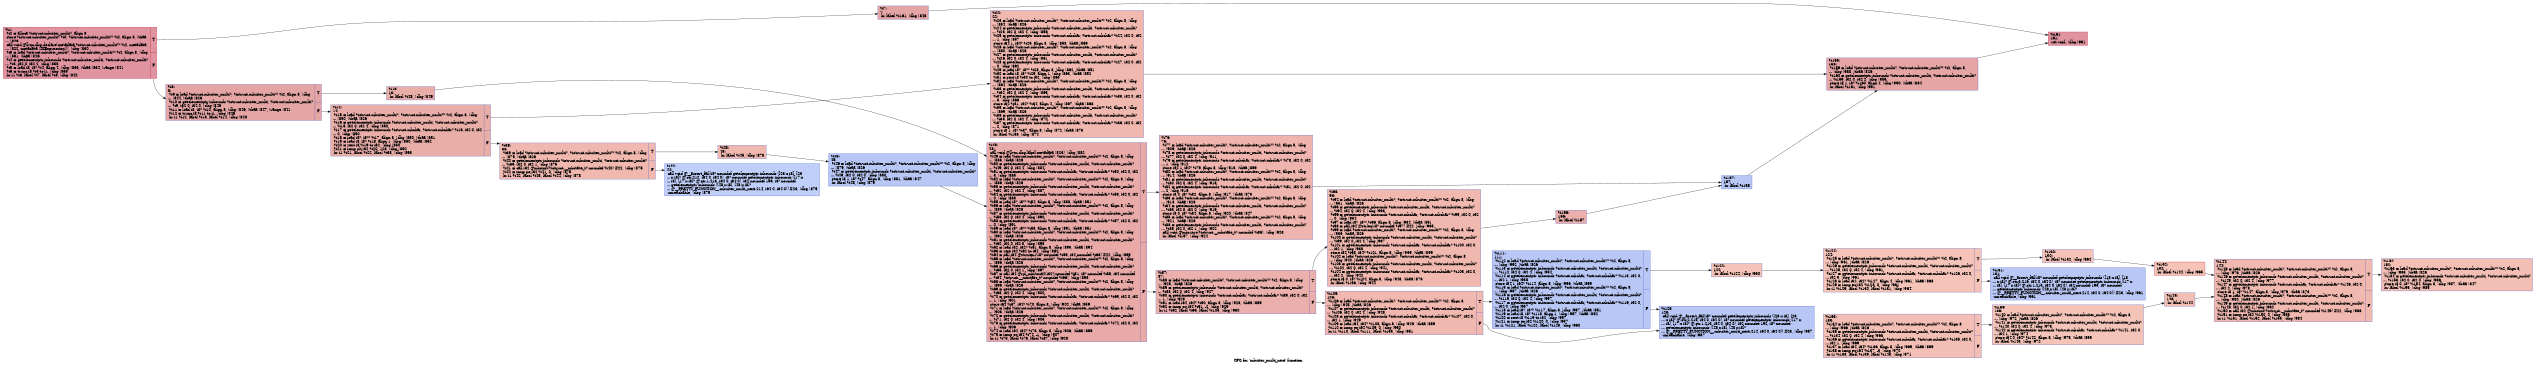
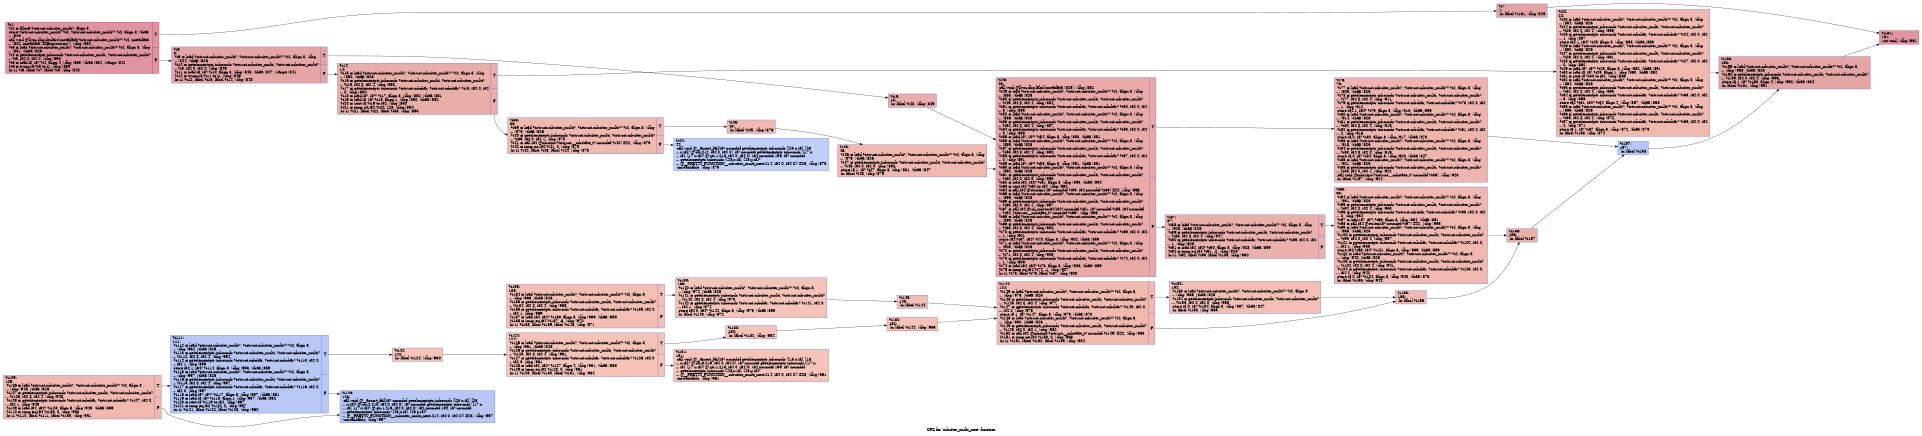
  digraph {
    label="CFG for 'mbuiter_multi_next' function"
    rankdir=LR
    node [color="#3d50c3ff" fillcolor="#dc5d4a70" shape=record style=filled]
    n1 [color="#b70d28ff" fillcolor="#b70d2870" label="{%1:\l  %2 = alloca %struct.mbuiter_multi*, align 8\l  store %struct.mbuiter_multi* %0, %struct.mbuiter_multi** %2, align 8, !tbaa\l... !826\l  call void @llvm.dbg.declare(metadata %struct.mbuiter_multi** %2, metadata\l... !822, metadata !DIExpression()), !dbg !830\l  %3 = load %struct.mbuiter_multi*, %struct.mbuiter_multi** %2, align 8, !dbg\l... !831, !tbaa !826\l  %4 = getelementptr inbounds %struct.mbuiter_multi, %struct.mbuiter_multi*\l... %3, i32 0, i32 2, !dbg !833\l  %5 = load i8, i8* %4, align 4, !dbg !833, !tbaa !834, !range !841\l  %6 = trunc i8 %5 to i1, !dbg !833\l  br i1 %6, label %7, label %8, !dbg !842\l|{<s0>T|<s1>F}}"]
    n2 [fillcolor="#c5333470" label="{%7:\l7:                                                \l  br label %161, !dbg !843\l}"]
    n3 [fillcolor="#c5333470" label="{%8:\l8:                                                \l  %9 = load %struct.mbuiter_multi*, %struct.mbuiter_multi** %2, align 8, !dbg\l... !844, !tbaa !826\l  %10 = getelementptr inbounds %struct.mbuiter_multi, %struct.mbuiter_multi*\l... %9, i32 0, i32 0, !dbg !846\l  %11 = load i8, i8* %10, align 8, !dbg !846, !tbaa !847, !range !841\l  %12 = trunc i8 %11 to i1, !dbg !846\l  br i1 %12, label %13, label %14, !dbg !848\l|{<s0>T|<s1>F}}"]
    n4 [color="#b70d28ff" fillcolor="#b70d2870" label="{%161:\l161:                                              \l  ret void, !dbg !991\l}"]
    n5 [fillcolor="#d0473d70" label="{%13:\l13:                                               \l  br label %48, !dbg !849\l}"]
    n6 [fillcolor="#d0473d70" label="{%14:\l14:                                               \l  %15 = load %struct.mbuiter_multi*, %struct.mbuiter_multi** %2, align 8, !dbg\l... !850, !tbaa !826\l  %16 = getelementptr inbounds %struct.mbuiter_multi, %struct.mbuiter_multi*\l... %15, i32 0, i32 4, !dbg !850\l  %17 = getelementptr inbounds %struct.mbchar, %struct.mbchar* %16, i32 0, i32\l... 0, !dbg !850\l  %18 = load i8*, i8** %17, align 8, !dbg !850, !tbaa !851\l  %19 = load i8, i8* %18, align 1, !dbg !850, !tbaa !852\l  %20 = zext i8 %19 to i32, !dbg !850\l  %21 = icmp slt i32 %20, 128, !dbg !850\l  br i1 %21, label %22, label %38, !dbg !853\l|{<s0>T|<s1>F}}"]
    n7 [fillcolor="#ca3b3770" label="{%48:\l48:                                               \l  call void @llvm.dbg.label(metadata !823), !dbg !882\l  %49 = load %struct.mbuiter_multi*, %struct.mbuiter_multi** %2, align 8, !dbg\l... !883, !tbaa !826\l  %50 = getelementptr inbounds %struct.mbuiter_multi, %struct.mbuiter_multi*\l... %49, i32 0, i32 4, !dbg !884\l  %51 = getelementptr inbounds %struct.mbchar, %struct.mbchar* %50, i32 0, i32\l... 3, !dbg !885\l  %52 = load %struct.mbuiter_multi*, %struct.mbuiter_multi** %2, align 8, !dbg\l... !886, !tbaa !826\l  %53 = getelementptr inbounds %struct.mbuiter_multi, %struct.mbuiter_multi*\l... %52, i32 0, i32 4, !dbg !887\l  %54 = getelementptr inbounds %struct.mbchar, %struct.mbchar* %53, i32 0, i32\l... 0, !dbg !888\l  %55 = load i8*, i8** %54, align 8, !dbg !888, !tbaa !851\l  %56 = load %struct.mbuiter_multi*, %struct.mbuiter_multi** %2, align 8, !dbg\l... !889, !tbaa !826\l  %57 = getelementptr inbounds %struct.mbuiter_multi, %struct.mbuiter_multi*\l... %56, i32 0, i32 4, !dbg !890\l  %58 = getelementptr inbounds %struct.mbchar, %struct.mbchar* %57, i32 0, i32\l... 0, !dbg !891\l  %59 = load i8*, i8** %58, align 8, !dbg !891, !tbaa !851\l  %60 = load %struct.mbuiter_multi*, %struct.mbuiter_multi** %2, align 8, !dbg\l... !892, !tbaa !826\l  %61 = getelementptr inbounds %struct.mbuiter_multi, %struct.mbuiter_multi*\l... %60, i32 0, i32 3, !dbg !893\l  %62 = load i32, i32* %61, align 8, !dbg !893, !tbaa !894\l  %63 = zext i32 %62 to i64, !dbg !892\l  %64 = call i64 @strnlen1(i8* noundef %59, i64 noundef %63) #22, !dbg !895\l  %65 = load %struct.mbuiter_multi*, %struct.mbuiter_multi** %2, align 8, !dbg\l... !896, !tbaa !826\l  %66 = getelementptr inbounds %struct.mbuiter_multi, %struct.mbuiter_multi*\l... %65, i32 0, i32 1, !dbg !897\l  %67 = call i64 @rpl_mbrtoc32(i32* noundef %51, i8* noundef %55, i64 noundef\l... %64, %struct.__mbstate_t* noundef %66), !dbg !898\l  %68 = load %struct.mbuiter_multi*, %struct.mbuiter_multi** %2, align 8, !dbg\l... !899, !tbaa !826\l  %69 = getelementptr inbounds %struct.mbuiter_multi, %struct.mbuiter_multi*\l... %68, i32 0, i32 4, !dbg !900\l  %70 = getelementptr inbounds %struct.mbchar, %struct.mbchar* %69, i32 0, i32\l... 1, !dbg !901\l  store i64 %67, i64* %70, align 8, !dbg !902, !tbaa !859\l  %71 = load %struct.mbuiter_multi*, %struct.mbuiter_multi** %2, align 8, !dbg\l... !903, !tbaa !826\l  %72 = getelementptr inbounds %struct.mbuiter_multi, %struct.mbuiter_multi*\l... %71, i32 0, i32 4, !dbg !905\l  %73 = getelementptr inbounds %struct.mbchar, %struct.mbchar* %72, i32 0, i32\l... 1, !dbg !906\l  %74 = load i64, i64* %73, align 8, !dbg !906, !tbaa !859\l  %75 = icmp eq i64 %74, -1, !dbg !907\l  br i1 %75, label %76, label %87, !dbg !908\l|{<s0>T|<s1>F}}"]
    n8 [label="{%22:\l22:                                               \l  %23 = load %struct.mbuiter_multi*, %struct.mbuiter_multi** %2, align 8, !dbg\l... !854, !tbaa !826\l  %24 = getelementptr inbounds %struct.mbuiter_multi, %struct.mbuiter_multi*\l... %23, i32 0, i32 4, !dbg !856\l  %25 = getelementptr inbounds %struct.mbchar, %struct.mbchar* %24, i32 0, i32\l... 1, !dbg !857\l  store i64 1, i64* %25, align 8, !dbg !858, !tbaa !859\l  %26 = load %struct.mbuiter_multi*, %struct.mbuiter_multi** %2, align 8, !dbg\l... !850, !tbaa !826\l  %27 = getelementptr inbounds %struct.mbuiter_multi, %struct.mbuiter_multi*\l... %26, i32 0, i32 4, !dbg !861\l  %28 = getelementptr inbounds %struct.mbchar, %struct.mbchar* %27, i32 0, i32\l... 0, !dbg !862\l  %29 = load i8*, i8** %28, align 8, !dbg !862, !tbaa !851\l  %30 = load i8, i8* %29, align 1, !dbg !863, !tbaa !852\l  %31 = sext i8 %30 to i32, !dbg !863\l  %32 = load %struct.mbuiter_multi*, %struct.mbuiter_multi** %2, align 8, !dbg\l... !864, !tbaa !826\l  %33 = getelementptr inbounds %struct.mbuiter_multi, %struct.mbuiter_multi*\l... %32, i32 0, i32 4, !dbg !865\l  %34 = getelementptr inbounds %struct.mbchar, %struct.mbchar* %33, i32 0, i32\l... 3, !dbg !866\l  store i32 %31, i32* %34, align 4, !dbg !867, !tbaa !868\l  %35 = load %struct.mbuiter_multi*, %struct.mbuiter_multi** %2, align 8, !dbg\l... !869, !tbaa !826\l  %36 = getelementptr inbounds %struct.mbuiter_multi, %struct.mbuiter_multi*\l... %35, i32 0, i32 4, !dbg !870\l  %37 = getelementptr inbounds %struct.mbchar, %struct.mbchar* %36, i32 0, i32\l... 2, !dbg !871\l  store i8 1, i8* %37, align 8, !dbg !872, !tbaa !873\l  br label %158, !dbg !874\l}"]
    n9 [label="{%38:\l38:                                               \l  %39 = load %struct.mbuiter_multi*, %struct.mbuiter_multi** %2, align 8, !dbg\l... !875, !tbaa !826\l  %40 = getelementptr inbounds %struct.mbuiter_multi, %struct.mbuiter_multi*\l... %39, i32 0, i32 1, !dbg !875\l  %41 = call i32 @mbsinit(%struct.__mbstate_t* noundef %40) #22, !dbg !875\l  %42 = icmp ne i32 %41, 0, !dbg !875\l  br i1 %42, label %43, label %44, !dbg !878\l|{<s0>T|<s1>F}}"]
    n10 [fillcolor="#d8564670" label="{%76:\l76:                                               \l  %77 = load %struct.mbuiter_multi*, %struct.mbuiter_multi** %2, align 8, !dbg\l... !909, !tbaa !826\l  %78 = getelementptr inbounds %struct.mbuiter_multi, %struct.mbuiter_multi*\l... %77, i32 0, i32 4, !dbg !911\l  %79 = getelementptr inbounds %struct.mbchar, %struct.mbchar* %78, i32 0, i32\l... 1, !dbg !912\l  store i64 1, i64* %79, align 8, !dbg !913, !tbaa !859\l  %80 = load %struct.mbuiter_multi*, %struct.mbuiter_multi** %2, align 8, !dbg\l... !914, !tbaa !826\l  %81 = getelementptr inbounds %struct.mbuiter_multi, %struct.mbuiter_multi*\l... %80, i32 0, i32 4, !dbg !915\l  %82 = getelementptr inbounds %struct.mbchar, %struct.mbchar* %81, i32 0, i32\l... 2, !dbg !916\l  store i8 0, i8* %82, align 8, !dbg !917, !tbaa !873\l  %83 = load %struct.mbuiter_multi*, %struct.mbuiter_multi** %2, align 8, !dbg\l... !918, !tbaa !826\l  %84 = getelementptr inbounds %struct.mbuiter_multi, %struct.mbuiter_multi*\l... %83, i32 8, i32 0, !dbg !919\l  store i8 0, i8* %84, align 8, !dbg !920, !tbaa !847\l  %85 = load %struct.mbuiter_multi*, %struct.mbuiter_multi** %2, align 8, !dbg\l... !921, !tbaa !826\l  %86 = getelementptr inbounds %struct.mbuiter_multi, %struct.mbuiter_multi*\l... %85, i32 0, i32 1, !dbg !922\l  call void @mbszero(%struct.__mbstate_t* noundef %86), !dbg !923\l  br label %157, !dbg !924\l}"]
    n11 [fillcolor="#d24b4070" label="{%87:\l87:                                               \l  %88 = load %struct.mbuiter_multi*, %struct.mbuiter_multi** %2, align 8, !dbg\l... !925, !tbaa !826\l  %89 = getelementptr inbounds %struct.mbuiter_multi, %struct.mbuiter_multi*\l... %88, i32 0, i32 4, !dbg !927\l  %90 = getelementptr inbounds %struct.mbchar, %struct.mbchar* %89, i32 0, i32\l... 1, !dbg !928\l  %91 = load i64, i64* %90, align 8, !dbg !928, !tbaa !859\l  %92 = icmp eq i64 %91, -2, !dbg !929\l  br i1 %92, label %93, label %105, !dbg !930\l|{<s0>T|<s1>F}}"]
    n12 [fillcolor="#c5333470" label="{%158:\l158:                                              \l  %159 = load %struct.mbuiter_multi*, %struct.mbuiter_multi** %2, align 8,\l... !dbg !988, !tbaa !826\l  %160 = getelementptr inbounds %struct.mbuiter_multi, %struct.mbuiter_multi*\l... %159, i32 0, i32 2, !dbg !989\l  store i8 1, i8* %160, align 4, !dbg !990, !tbaa !834\l  br label %161, !dbg !991\l}"]
    n13 [label="{%43:\l43:                                               \l  br label %45, !dbg !878\l}"]
    n14 [fillcolor="#7093f370" label="{%44:\l44:                                               \l  call void @__assert_fail(i8* noundef getelementptr inbounds ([23 x i8], [23\l... x i8]* @.str.212, i64 0, i64 0), i8* noundef getelementptr inbounds ([17 x\l... i8], [17 x i8]* @.str.1.213, i64 0, i64 0), i32 noundef 159, i8* noundef\l... getelementptr inbounds ([48 x i8], [48 x i8]*\l... @__PRETTY_FUNCTION__.mbuiter_multi_next.214, i64 0, i64 0)) #23, !dbg !875\l  unreachable, !dbg !875\l}"]
    n15 [fillcolor="#5f7fe870" label="{%157:\l157:                                              \l  br label %158\l}"]
    n16 [label="{%93:\l93:                                               \l  %94 = load %struct.mbuiter_multi*, %struct.mbuiter_multi** %2, align 8, !dbg\l... !931, !tbaa !826\l  %95 = getelementptr inbounds %struct.mbuiter_multi, %struct.mbuiter_multi*\l... %94, i32 0, i32 4, !dbg !933\l  %96 = getelementptr inbounds %struct.mbchar, %struct.mbchar* %95, i32 0, i32\l... 0, !dbg !934\l  %97 = load i8*, i8** %96, align 8, !dbg !934, !tbaa !851\l  %98 = call i64 @strlen(i8* noundef %97) #22, !dbg !935\l  %99 = load %struct.mbuiter_multi*, %struct.mbuiter_multi** %2, align 8, !dbg\l... !936, !tbaa !826\l  %100 = getelementptr inbounds %struct.mbuiter_multi, %struct.mbuiter_multi*\l... %99, i32 0, i32 4, !dbg !937\l  %101 = getelementptr inbounds %struct.mbchar, %struct.mbchar* %100, i32 0,\l... i32 1, !dbg !938\l  store i64 %98, i64* %101, align 8, !dbg !939, !tbaa !859\l  %102 = load %struct.mbuiter_multi*, %struct.mbuiter_multi** %2, align 8,\l... !dbg !940, !tbaa !826\l  %103 = getelementptr inbounds %struct.mbuiter_multi, %struct.mbuiter_multi*\l... %102, i32 0, i32 4, !dbg !941\l  %104 = getelementptr inbounds %struct.mbchar, %struct.mbchar* %103, i32 0,\l... i32 2, !dbg !942\l  store i8 0, i8* %104, align 8, !dbg !943, !tbaa !873\l  br label %156, !dbg !944\l}"]
    n17 [label="{%105:\l105:                                              \l  %106 = load %struct.mbuiter_multi*, %struct.mbuiter_multi** %2, align 8,\l... !dbg !945, !tbaa !826\l  %107 = getelementptr inbounds %struct.mbuiter_multi, %struct.mbuiter_multi*\l... %106, i32 0, i32 4, !dbg !948\l  %108 = getelementptr inbounds %struct.mbchar, %struct.mbchar* %107, i32 0,\l... i32 1, !dbg !949\l  %109 = load i64, i64* %108, align 8, !dbg !949, !tbaa !859\l  %110 = icmp eq i64 %109, 0, !dbg !950\l  br i1 %110, label %111, label %133, !dbg !951\l|{<s0>T|<s1>F}}"]
-   n18 [fillcolor="#5f7fe870" label="{%45:\l45:                                               \l  %46 = load %struct.mbuiter_multi*, %struct.mbuiter_multi** %2, align 8, !dbg\l... !879, !tbaa !826\l  %47 = getelementptr inbounds %struct.mbuiter_multi, %struct.mbuiter_multi*\l... %46, i32 0, i32 0, !dbg !880\l  store i8 1, i8* %47, align 8, !dbg !881, !tbaa !847\l  br label %48, !dbg !879\l}"]
+   n18 [label="{%45:\l45:                                               \l  %46 = load %struct.mbuiter_multi*, %struct.mbuiter_multi** %2, align 8, !dbg\l... !879, !tbaa !826\l  %47 = getelementptr inbounds %struct.mbuiter_multi, %struct.mbuiter_multi*\l... %46, i32 0, i32 0, !dbg !880\l  store i8 1, i8* %47, align 8, !dbg !881, !tbaa !847\l  br label %48, !dbg !879\l}"]
    n19 [fillcolor="#d24b4070" label="{%156:\l156:                                              \l  br label %157\l}"]
    n20 [fillcolor="#5f7fe870" label="{%111:\l111:                                              \l  %112 = load %struct.mbuiter_multi*, %struct.mbuiter_multi** %2, align 8,\l... !dbg !952, !tbaa !826\l  %113 = getelementptr inbounds %struct.mbuiter_multi, %struct.mbuiter_multi*\l... %112, i32 0, i32 4, !dbg !954\l  %114 = getelementptr inbounds %struct.mbchar, %struct.mbchar* %113, i32 0,\l... i32 1, !dbg !955\l  store i64 1, i64* %114, align 8, !dbg !956, !tbaa !859\l  %115 = load %struct.mbuiter_multi*, %struct.mbuiter_multi** %2, align 8,\l... !dbg !957, !tbaa !826\l  %116 = getelementptr inbounds %struct.mbuiter_multi, %struct.mbuiter_multi*\l... %115, i32 0, i32 4, !dbg !957\l  %117 = getelementptr inbounds %struct.mbchar, %struct.mbchar* %116, i32 0,\l... i32 0, !dbg !957\l  %118 = load i8*, i8** %117, align 8, !dbg !957, !tbaa !851\l  %119 = load i8, i8* %118, align 1, !dbg !957, !tbaa !852\l  %120 = sext i8 %119 to i32, !dbg !957\l  %121 = icmp eq i32 %120, 0, !dbg !957\l  br i1 %121, label %122, label %123, !dbg !960\l|{<s0>T|<s1>F}}"]
    n21 [fillcolor="#5f7fe870" label="{%123:\l123:                                              \l  call void @__assert_fail(i8* noundef getelementptr inbounds ([23 x i8], [23\l... x i8]* @.str.2.215, i64 0, i64 0), i8* noundef getelementptr inbounds ([17 x\l... i8], [17 x i8]* @.str.1.213, i64 0, i64 0), i32 noundef 192, i8* noundef\l... getelementptr inbounds ([48 x i8], [48 x i8]*\l... @__PRETTY_FUNCTION__.mbuiter_multi_next.214, i64 0, i64 0)) #23, !dbg !957\l  unreachable, !dbg !957\l}"]
    n22 [fillcolor="#e8765c70" label="{%122:\l122:                                              \l  br label %124, !dbg !960\l}"]
    n23 [fillcolor="#e36c5570" label="{%133:\l133:                                              \l  %134 = load %struct.mbuiter_multi*, %struct.mbuiter_multi** %2, align 8,\l... !dbg !966, !tbaa !826\l  %135 = getelementptr inbounds %struct.mbuiter_multi, %struct.mbuiter_multi*\l... %134, i32 0, i32 4, !dbg !968\l  %136 = getelementptr inbounds %struct.mbchar, %struct.mbchar* %135, i32 0,\l... i32 1, !dbg !969\l  %137 = load i64, i64* %136, align 8, !dbg !969, !tbaa !859\l  %138 = icmp eq i64 %137, -3, !dbg !970\l  br i1 %138, label %139, label %143, !dbg !971\l|{<s0>T|<s1>F}}"]
    n24 [fillcolor="#e97a5f70" label="{%139:\l139:                                              \l  %140 = load %struct.mbuiter_multi*, %struct.mbuiter_multi** %2, align 8,\l... !dbg !972, !tbaa !826\l  %141 = getelementptr inbounds %struct.mbuiter_multi, %struct.mbuiter_multi*\l... %140, i32 0, i32 4, !dbg !973\l  %142 = getelementptr inbounds %struct.mbchar, %struct.mbchar* %141, i32 0,\l... i32 1, !dbg !974\l  store i64 0, i64* %142, align 8, !dbg !975, !tbaa !859\l  br label %143, !dbg !972\l}"]
    n25 [fillcolor="#e8765c70" label="{%124:\l124:                                              \l  %125 = load %struct.mbuiter_multi*, %struct.mbuiter_multi** %2, align 8,\l... !dbg !961, !tbaa !826\l  %126 = getelementptr inbounds %struct.mbuiter_multi, %struct.mbuiter_multi*\l... %125, i32 0, i32 4, !dbg !961\l  %127 = getelementptr inbounds %struct.mbchar, %struct.mbchar* %126, i32 0,\l... i32 3, !dbg !961\l  %128 = load i32, i32* %127, align 4, !dbg !961, !tbaa !868\l  %129 = icmp eq i32 %128, 0, !dbg !961\l  br i1 %129, label %130, label %131, !dbg !964\l|{<s0>T|<s1>F}}"]
    n26 [fillcolor="#e36c5570" label="{%143:\l143:                                              \l  br label %144\l}"]
    n27 [label="{%144:\l144:                                              \l  %145 = load %struct.mbuiter_multi*, %struct.mbuiter_multi** %2, align 8,\l... !dbg !976, !tbaa !826\l  %146 = getelementptr inbounds %struct.mbuiter_multi, %struct.mbuiter_multi*\l... %145, i32 0, i32 4, !dbg !977\l  %147 = getelementptr inbounds %struct.mbchar, %struct.mbchar* %146, i32 0,\l... i32 2, !dbg !978\l  store i8 1, i8* %147, align 8, !dbg !979, !tbaa !873\l  %148 = load %struct.mbuiter_multi*, %struct.mbuiter_multi** %2, align 8,\l... !dbg !980, !tbaa !826\l  %149 = getelementptr inbounds %struct.mbuiter_multi, %struct.mbuiter_multi*\l... %148, i32 0, i32 1, !dbg !982\l  %150 = call i32 @mbsinit(%struct.__mbstate_t* noundef %149) #22, !dbg !983\l  %151 = icmp ne i32 %150, 0, !dbg !983\l  br i1 %151, label %152, label %155, !dbg !984\l|{<s0>T|<s1>F}}"]
    n28 [fillcolor="#e8765c70" label="{%130:\l130:                                              \l  br label %132, !dbg !964\l}"]
-   n29 [fillcolor="#5f7fe870" label="{%131:\l131:                                              \l  call void @__assert_fail(i8* noundef getelementptr inbounds ([18 x i8], [18\l... x i8]* @.str.3.216, i64 0, i64 0), i8* noundef getelementptr inbounds ([17 x\l... i8], [17 x i8]* @.str.1.213, i64 0, i64 0), i32 noundef 193, i8* noundef\l... getelementptr inbounds ([48 x i8], [48 x i8]*\l... @__PRETTY_FUNCTION__.mbuiter_multi_next.214, i64 0, i64 0)) #23, !dbg !961\l  unreachable, !dbg !961\l}"]
+   n29 [fillcolor="#e8765c70" label="{%131:\l131:                                              \l  call void @__assert_fail(i8* noundef getelementptr inbounds ([18 x i8], [18\l... x i8]* @.str.3.216, i64 0, i64 0), i8* noundef getelementptr inbounds ([17 x\l... i8], [17 x i8]* @.str.1.213, i64 0, i64 0), i32 noundef 193, i8* noundef\l... getelementptr inbounds ([48 x i8], [48 x i8]*\l... @__PRETTY_FUNCTION__.mbuiter_multi_next.214, i64 0, i64 0)) #23, !dbg !961\l  unreachable, !dbg !961\l}"]
    n30 [color="#b70d28ff" fillcolor="#e8765c70" label="{%132:\l132:                                              \l  br label %144, !dbg !965\l}"]
    n31 [fillcolor="#e36c5570" label="{%152:\l152:                                              \l  %153 = load %struct.mbuiter_multi*, %struct.mbuiter_multi** %2, align 8,\l... !dbg !985, !tbaa !826\l  %154 = getelementptr inbounds %struct.mbuiter_multi, %struct.mbuiter_multi*\l... %153, i32 0, i32 0, !dbg !986\l  store i8 0, i8* %154, align 8, !dbg !987, !tbaa !847\l  br label %155, !dbg !985\l}"]
+   n32 [label="{%155:\l155:                                              \l  br label %156\l}"]
    n1 -> n2 [tailport=s0]
    n1 -> n3 [tailport=s1]
    n2 -> n4
    n3 -> n5 [tailport=s0]
    n3 -> n6 [tailport=s1]
    n5 -> n7
    n6 -> n8 [tailport=s0]
    n6 -> n9 [tailport=s1]
    n7 -> n10 [tailport=s0]
    n7 -> n11 [tailport=s1]
    n8 -> n12
    n9 -> n13 [tailport=s0]
    n9 -> n14 [tailport=s1]
    n10 -> n15
    n11 -> n16 [tailport=s0]
-   n11 -> n17 [tailport=s1]
    n12 -> n4
    n13 -> n18
    n15 -> n12
    n16 -> n19
    n17 -> n20 [tailport=s0]
    n17 -> n21 [tailport=s1]
    n18 -> n7
    n19 -> n15
    n20 -> n21 [tailport=s1]
    n20 -> n22 [tailport=s0]
    n22 -> n25
    n23 -> n24 [tailport=s0]
    n24 -> n26
    n25 -> n28 [tailport=s0]
    n25 -> n29 [tailport=s1]
    n26 -> n27
    n27 -> n31 [tailport=s0]
+   n27 -> n32 [tailport=s1]
    n28 -> n30
    n30 -> n27
+   n31 -> n32
+   n32 -> n19
  }
